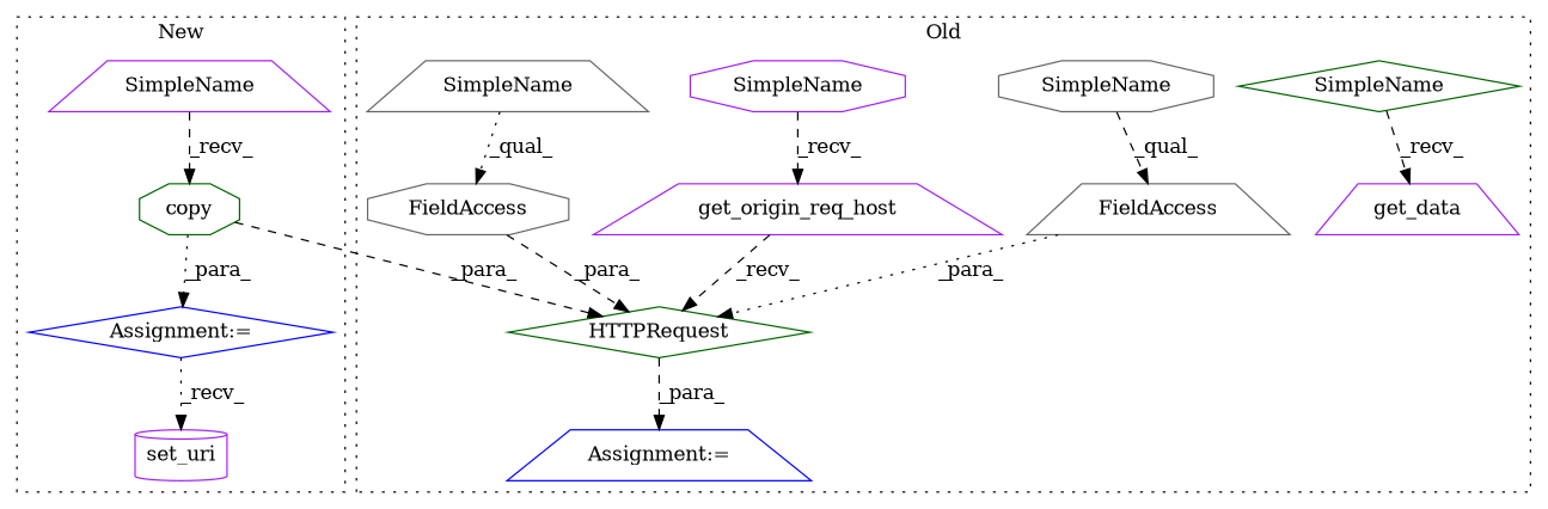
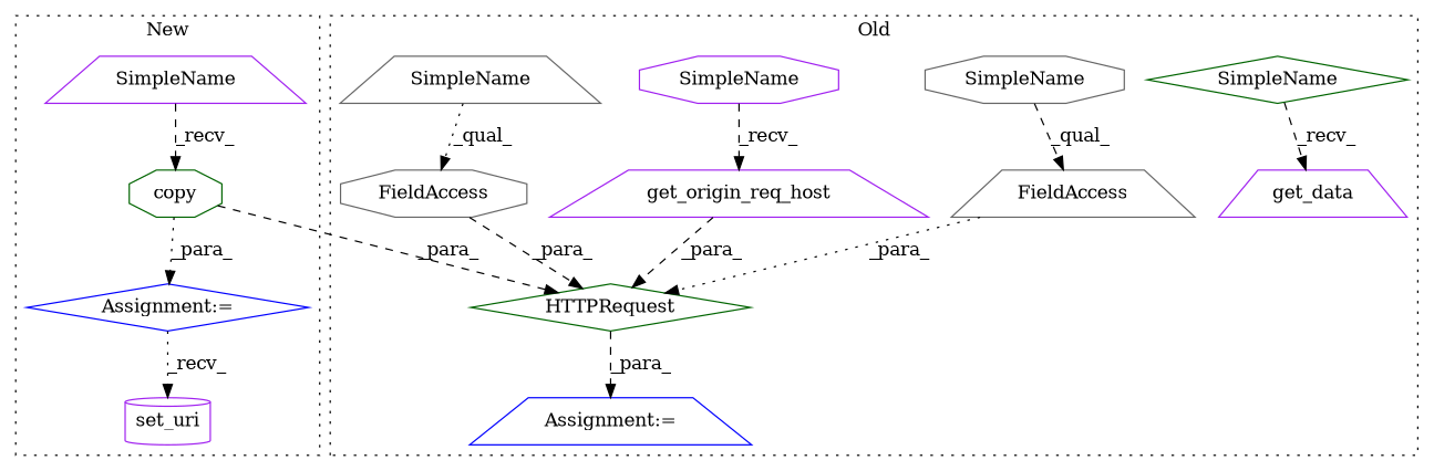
  digraph {
    node [a=32 color=purple l=7 s=577 shape=trapezium]
    edge [style=dashed]
    n1 [l=10 label=get_data s=566]
    n2 [color=darkgreen l="12,1" label=HTTPRequest s="538,643" shape=diamond]
    n3 [a=22 color=gray40 l=15 label=FieldAccess shape=octagon]
    n4 [l=21 label=get_origin_req_host s=601]
    n5 [a=22 color=gray40 l=20 label=FieldAccess s=623]
    n6 [a=7 color=blue l=1 label="Assignment:=" s=537]
    n7 [a=42 color=darkgreen label=SimpleName s=558 shape=diamond]
    n8 [a=42 color=gray40 label=SimpleName s=623 shape=octagon]
    n9 [a=42 label=SimpleName s=593 shape=octagon]
    n10 [a=42 color=gray40 label=SimpleName]
    n11 [color=darkgreen l=6 label=copy s=456 shape=octagon]
    n12 [a=7 color=blue l=1 label="Assignment:=" s=447 shape=diamond]
    n13 [l="8,1" label=set_uri s="476,491" shape=cylinder]
    n14 [a=42 label=SimpleName s=448]
    subgraph cluster_1 {
      label=Old
      style=dotted
      n1
      n2
      n3
      n4
      n5
      n6
      n7
      n8
      n9
      n10
    }
    subgraph cluster_2 {
      label=New
      style=dotted
      n11
      n12
      n13
      n14
    }
    n2 -> n6 [label=_para_]
    n3 -> n2 [label=_para_]
-   n4 -> n2 [label=_recv_]
+   n4 -> n2 [label=_para_]
    n5 -> n2 [label=_para_ style=dotted]
    n7 -> n1 [label=_recv_]
    n8 -> n5 [label=_qual_]
    n9 -> n4 [label=_recv_]
    n10 -> n3 [label=_qual_ style=dotted]
    n11 -> n2 [label=_para_]
    n11 -> n12 [label=_para_ style=dotted]
    n12 -> n13 [label=_recv_ style=dotted]
    n14 -> n11 [label=_recv_]
  }
